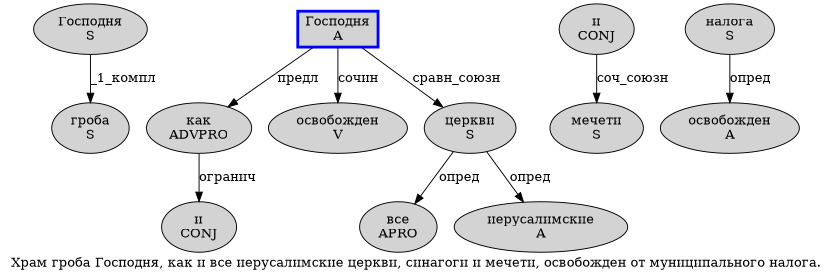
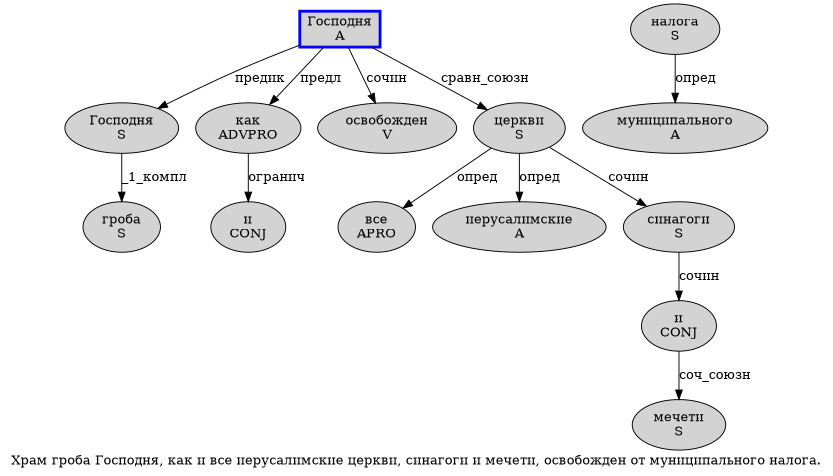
  digraph {
    label="Храм гроба Господня, как и все иерусалимские церкви, синагоги и мечети, освобожден от муниципального налога."
    node [fillcolor=lightgray penwidth=1 shape=ellipse style=filled]
    n1 [label="Господня\nS"]
    n2 [label="гроба\nS"]
    n3 [color=blue label="Господня\nA" penwidth=3 shape=box]
    n4 [label="как\nADVPRO"]
    n5 [label="освобожден\nV"]
    n6 [label="церкви\nS"]
    n7 [label="и\nCONJ"]
    n8 [label="все\nAPRO"]
    n9 [label="иерусалимские\nA"]
+   n10 [label="синагоги\nS"]
    n11 [label="и\nCONJ"]
    n12 [label="мечети\nS"]
    n13 [label="налога\nS"]
-   n14 [label="освобожден\nA"]
+   n14 [label="муниципального\nA"]
    n1 -> n2 [label="_1_компл"]
+   n3 -> n1 [label="предик"]
    n3 -> n4 [label="предл"]
    n3 -> n5 [label="сочин"]
    n3 -> n6 [label="сравн_союзн"]
    n4 -> n7 [label="огранич"]
    n6 -> n8 [label="опред"]
    n6 -> n9 [label="опред"]
+   n6 -> n10 [label="сочин"]
+   n10 -> n11 [label="сочин"]
    n11 -> n12 [label="соч_союзн"]
    n13 -> n14 [label="опред"]
  }
